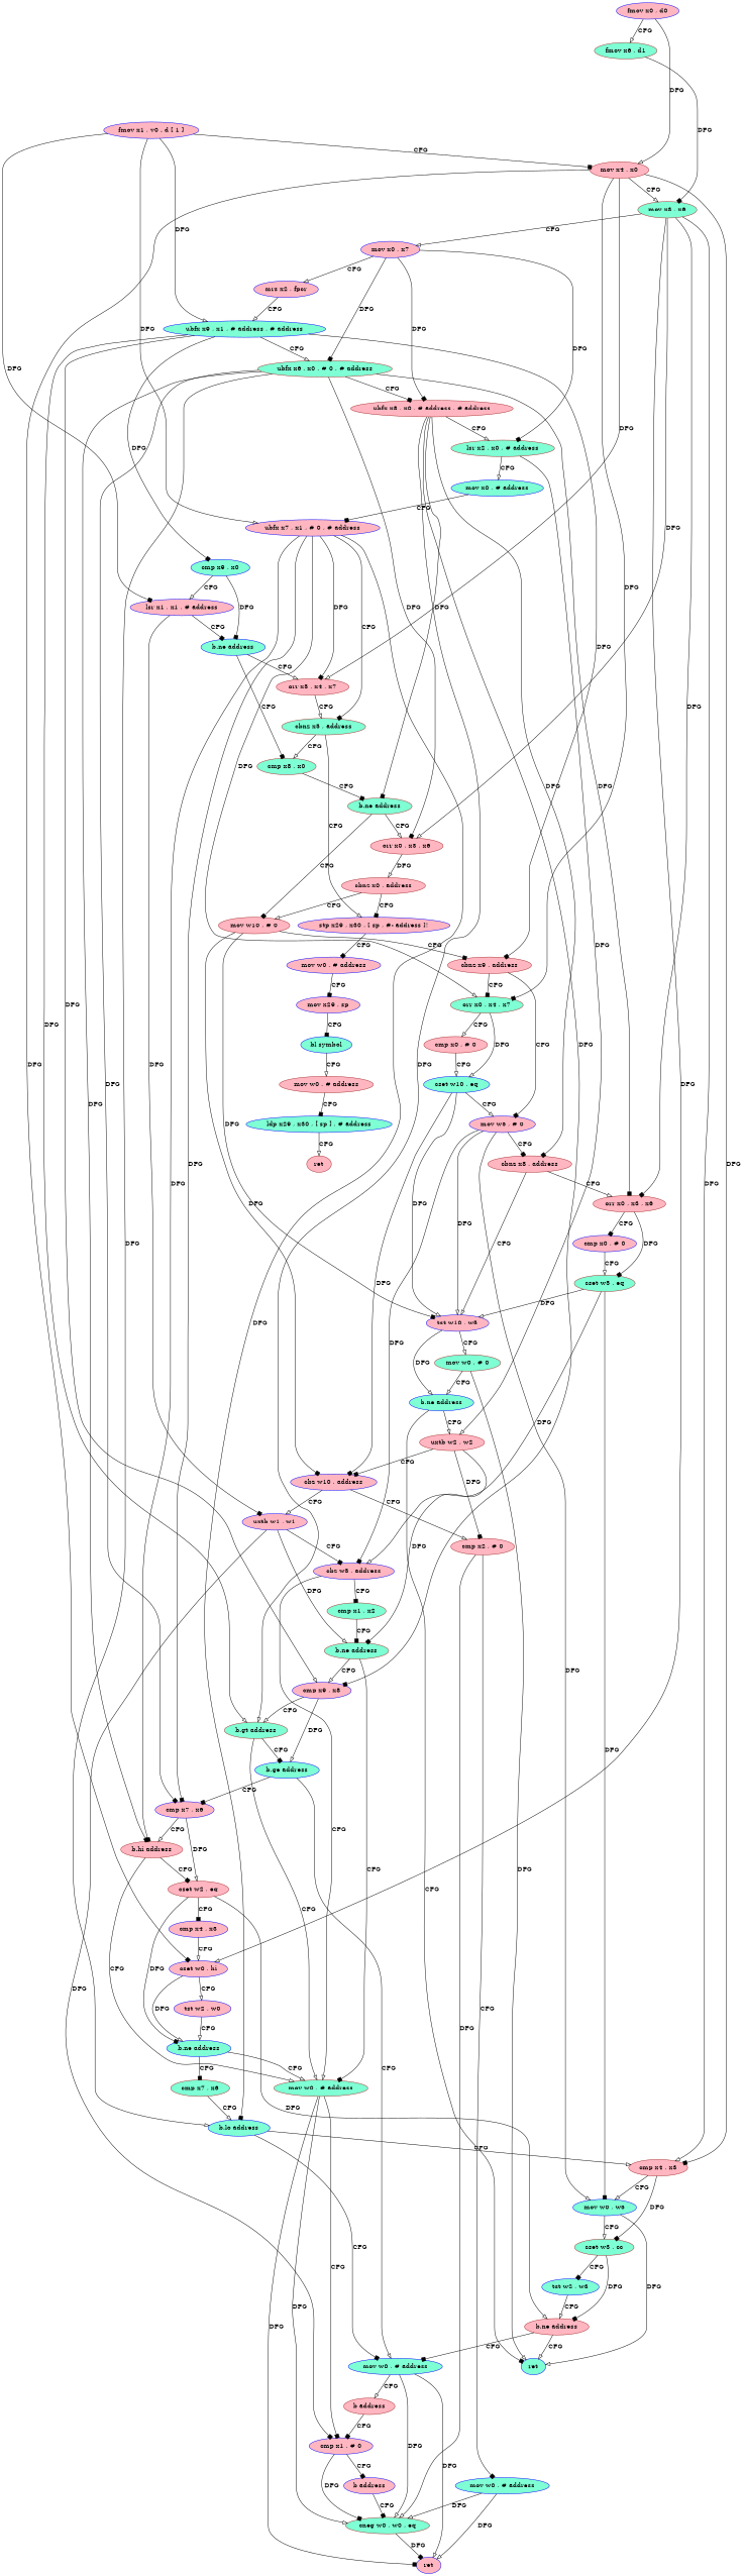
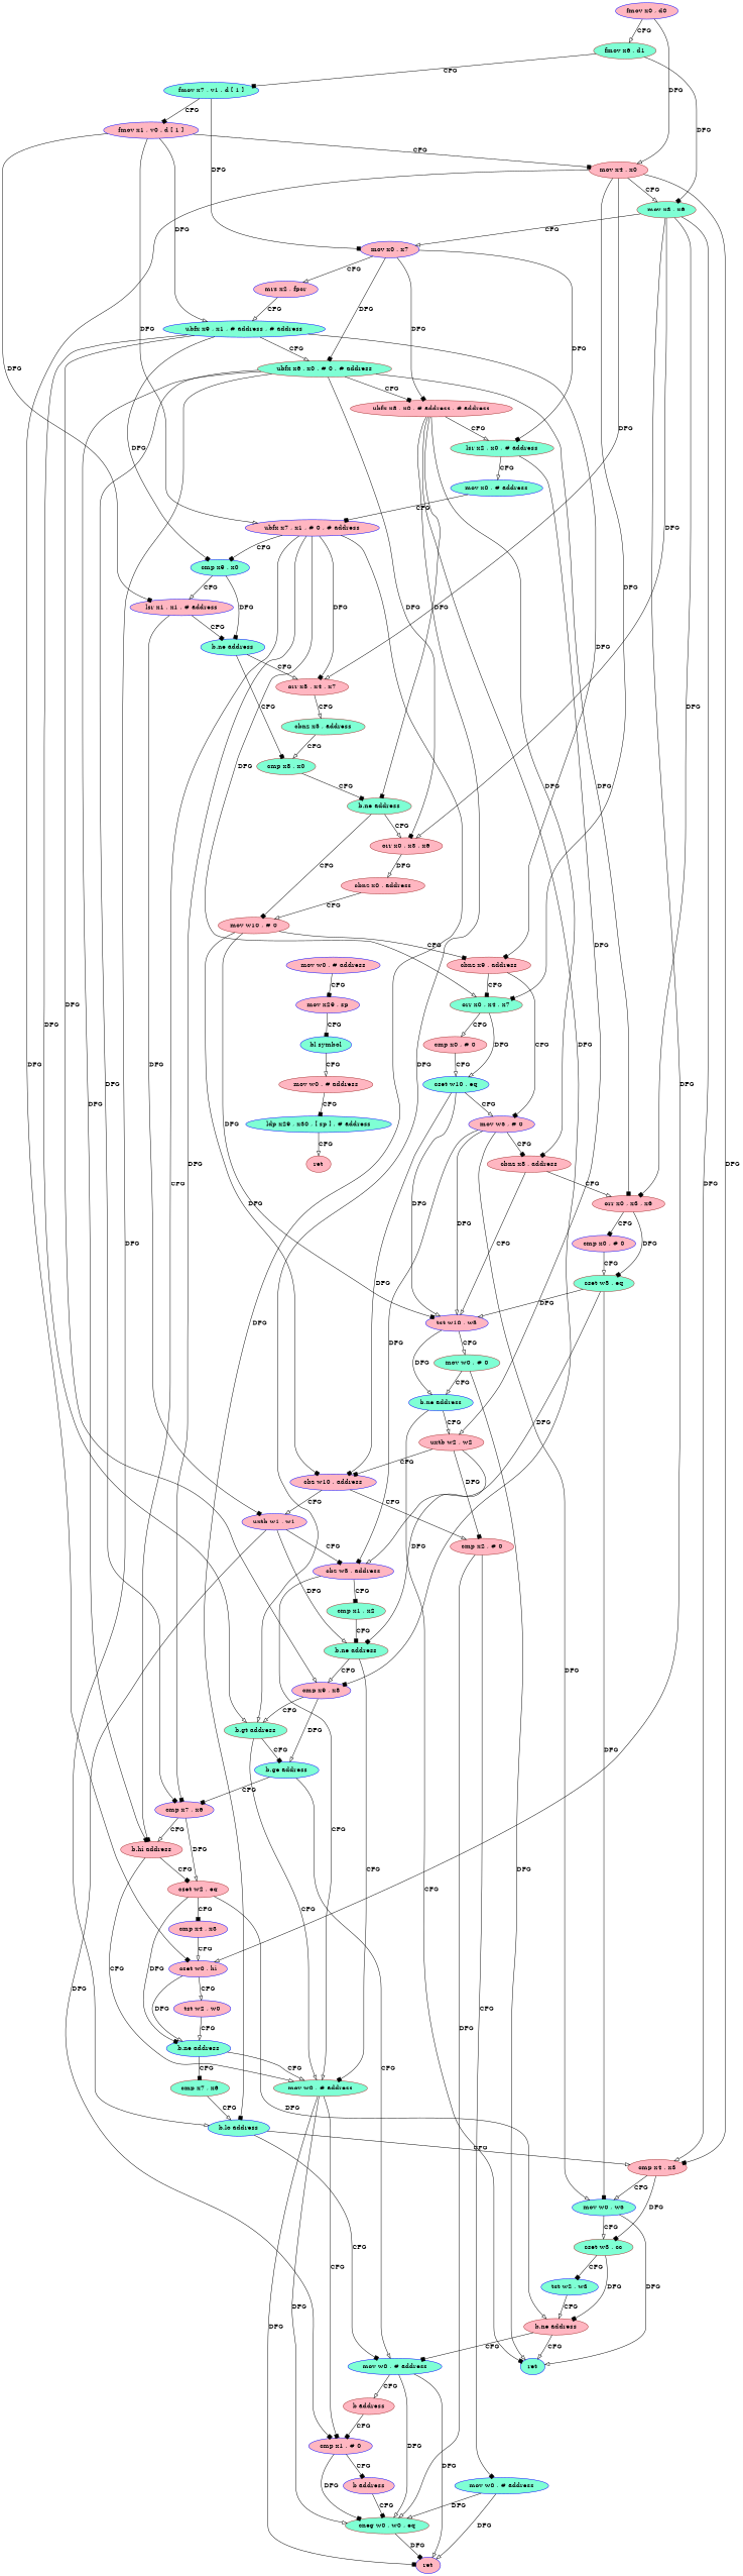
  digraph {
    node [color=blue fillcolor=lightpink style=filled]
    edge [arrowhead=onormal]
    n1 [label="fmov x0 , d0"]
    n2 [color=brown fillcolor=aquamarine label="fmov x6 , d1"]
    n3 [color=brown label="mov x4 , x0"]
+   n4 [fillcolor=aquamarine label="fmov x7 , v1 . d [ 1 ]"]
    n5 [color=brown fillcolor=aquamarine label="mov x3 , x6"]
    n6 [color=brown label="orr x5 , x4 , x7"]
    n7 [color=brown fillcolor=aquamarine label="orr x0 , x4 , x7"]
    n8 [label="cset w0 , hi"]
    n9 [color=brown label="cmp x4 , x3"]
    n10 [label="fmov x1 , v0 . d [ 1 ]"]
    n11 [label="mov x0 , x7"]
    n12 [color=brown label="orr x0 , x3 , x6"]
    n13 [color=brown label="orr x0 , x3 , x6"]
    n14 [fillcolor=aquamarine label="ubfx x9 , x1 , # address , # address"]
    n15 [label="ubfx x7 , x1 , # 0 , # address"]
    n16 [label="lsr x1 , x1 , # address"]
    n17 [label="mrs x2 , fpcr"]
    n18 [color=brown fillcolor=aquamarine label="ubfx x6 , x0 , # 0 , # address"]
    n19 [color=brown label="ubfx x8 , x0 , # address , # address"]
    n20 [color=brown fillcolor=aquamarine label="lsr x2 , x0 , # address"]
    n21 [fillcolor=aquamarine label="cmp x9 , x0"]
    n22 [color=brown label="cbnz x9 , address"]
    n23 [label="cmp x9 , x8"]
    n24 [color=brown fillcolor=aquamarine label="b.gt address"]
    n25 [label="cmp x7 , x6"]
    n26 [color=brown label="b.hi address"]
    n27 [fillcolor=aquamarine label="b.lo address"]
    n28 [fillcolor=aquamarine label="b.ne address"]
    n29 [label="uxtb w1 , w1"]
    n30 [color=brown fillcolor=aquamarine label="cbnz x5 , address"]
    n31 [color=brown label="cmp x0 , # 0"]
    n32 [fillcolor=aquamarine label="cset w10 , eq"]
    n33 [fillcolor=aquamarine label="b.ne address"]
    n34 [label="tst w2 , w0"]
    n35 [fillcolor=aquamarine label="mov w0 , w5"]
    n36 [color=brown fillcolor=aquamarine label="cset w3 , cc"]
    n37 [color=brown label="cbnz x0 , address"]
    n38 [label="cmp x0 , # 0"]
    n39 [color=brown fillcolor=aquamarine label="cset w5 , eq"]
    n40 [color=brown fillcolor=aquamarine label="b.ne address"]
    n41 [color=brown label="cbnz x8 , address"]
    n42 [fillcolor=aquamarine label="mov x0 , # address"]
    n43 [color=brown label="uxtb w2 , w2"]
    n44 [label="mov w5 , # 0"]
    n45 [fillcolor=aquamarine label="b.ge address"]
    n46 [color=brown fillcolor=aquamarine label="mov w0 , # address"]
    n47 [color=brown label="cset w2 , eq"]
    n48 [fillcolor=aquamarine label="mov w0 , # address"]
    n49 [color=brown label="mov w10 , # 0"]
    n50 [label="tst w10 , w5"]
    n51 [label="cbz w10 , address"]
    n52 [color=brown label="cmp x2 , # 0"]
    n53 [color=brown fillcolor=aquamarine label="b.ne address"]
    n54 [color=brown fillcolor=aquamarine label="cmp x8 , x0"]
    n55 [label="cbz w5 , address"]
    n56 [label="cmp x1 , # 0"]
-   n57 [label="stp x29 , x30 , [ sp , #- address ]!"]
    n58 [color=brown fillcolor=aquamarine label="mov w0 , # 0"]
    n59 [fillcolor=aquamarine label="b.ne address"]
    n60 [label="mov w0 , # address"]
    n61 [label="mov x29 , sp"]
    n62 [color=brown fillcolor=aquamarine label="cmp x1 , x2"]
    n63 [fillcolor=aquamarine label=ret]
    n64 [fillcolor=aquamarine label="bl symbol"]
    n65 [color=brown label="mov w0 , # address"]
    n66 [fillcolor=aquamarine label="ldp x29 , x30 , [ sp ] , # address"]
    n67 [color=brown label=ret]
    n68 [fillcolor=aquamarine label="mov w0 , # address"]
    n69 [color=brown fillcolor=aquamarine label="cneg w0 , w0 , eq"]
    n70 [label="b address"]
    n71 [label=ret]
    n72 [color=brown label="b address"]
    n73 [label="cmp x4 , x3"]
    n74 [color=brown label="b.ne address"]
    n75 [color=brown fillcolor=aquamarine label="cmp x7 , x6"]
    n76 [fillcolor=aquamarine label="tst w2 , w3"]
    n1 -> n2 [label=CFG]
    n1 -> n3 [label=DFG]
+   n2 -> n4 [arrowhead=box label=CFG]
    n2 -> n5 [arrowhead=box label=DFG]
    n3 -> n5 [label=CFG]
    n3 -> n6 [label=DFG]
    n3 -> n7 [arrowhead=box label=DFG]
    n3 -> n8 [arrowhead=box label=DFG]
    n3 -> n9 [arrowhead=box label=DFG]
+   n4 -> n10 [arrowhead=box label=CFG]
+   n4 -> n11 [arrowhead=box label=DFG]
    n5 -> n8 [label=DFG]
    n5 -> n9 [label=DFG]
    n5 -> n11 [label=CFG]
    n5 -> n12 [label=DFG]
    n5 -> n13 [arrowhead=box label=DFG]
    n6 -> n30 [label=CFG]
    n7 -> n31 [label=CFG]
    n7 -> n32 [label=DFG]
    n8 -> n33 [label=DFG]
    n8 -> n34 [label=CFG]
    n9 -> n35 [label=CFG]
    n9 -> n36 [arrowhead=box label=DFG]
    n10 -> n3 [arrowhead=box label=CFG]
    n10 -> n14 [label=DFG]
    n10 -> n15 [label=DFG]
    n10 -> n16 [arrowhead=box label=DFG]
    n11 -> n17 [label=CFG]
    n11 -> n18 [arrowhead=box label=DFG]
    n11 -> n19 [arrowhead=box label=DFG]
    n11 -> n20 [arrowhead=box label=DFG]
    n12 -> n37 [label=DFG]
    n13 -> n38 [arrowhead=box label=CFG]
    n13 -> n39 [arrowhead=box label=DFG]
    n14 -> n18 [label=CFG]
    n14 -> n21 [arrowhead=box label=DFG]
    n14 -> n22 [arrowhead=box label=DFG]
    n14 -> n23 [label=DFG]
    n14 -> n24 [label=DFG]
    n15 -> n6 [arrowhead=box label=DFG]
    n15 -> n7 [label=DFG]
-   n15 -> n30 [arrowhead=box label=CFG]
+   n15 -> n21 [arrowhead=box label=CFG]
    n15 -> n25 [arrowhead=box label=DFG]
-   n15 -> n26 [arrowhead=box label=DFG]
+   n15 -> n26 [arrowhead=box label=CFG]
    n15 -> n27 [arrowhead=box label=DFG]
    n16 -> n28 [arrowhead=box label=CFG]
    n16 -> n29 [arrowhead=box label=DFG]
    n17 -> n14 [label=CFG]
    n18 -> n12 [arrowhead=box label=DFG]
    n18 -> n13 [arrowhead=box label=DFG]
    n18 -> n19 [arrowhead=box label=CFG]
    n18 -> n25 [arrowhead=box label=DFG]
    n18 -> n26 [arrowhead=box label=DFG]
    n18 -> n27 [label=DFG]
    n19 -> n20 [label=CFG]
    n19 -> n23 [arrowhead=box label=DFG]
    n19 -> n24 [label=DFG]
    n19 -> n40 [arrowhead=box label=DFG]
    n19 -> n41 [arrowhead=box label=DFG]
    n20 -> n42 [label=CFG]
    n20 -> n43 [label=DFG]
    n21 -> n16 [label=CFG]
    n21 -> n28 [arrowhead=box label=DFG]
    n22 -> n7 [arrowhead=box label=CFG]
    n22 -> n44 [arrowhead=box label=CFG]
    n23 -> n24 [label=CFG]
    n23 -> n45 [label=DFG]
    n24 -> n45 [arrowhead=box label=CFG]
    n24 -> n46 [label=CFG]
    n25 -> n26 [label=CFG]
    n25 -> n47 [label=DFG]
    n26 -> n46 [label=CFG]
    n26 -> n47 [arrowhead=box label=CFG]
    n27 -> n9 [label=CFG]
    n27 -> n48 [arrowhead=box label=CFG]
    n28 -> n6 [label=CFG]
    n28 -> n54 [arrowhead=box label=CFG]
    n29 -> n53 [label=DFG]
    n29 -> n55 [arrowhead=box label=CFG]
    n29 -> n56 [arrowhead=box label=DFG]
    n30 -> n54 [label=CFG]
-   n30 -> n57 [label=CFG]
    n31 -> n32 [label=CFG]
    n32 -> n44 [label=CFG]
    n32 -> n50 [label=DFG]
    n32 -> n51 [arrowhead=box label=DFG]
    n33 -> n46 [label=CFG]
    n33 -> n75 [arrowhead=box label=CFG]
    n34 -> n33 [label=CFG]
    n35 -> n36 [label=CFG]
    n35 -> n63 [label=DFG]
    n36 -> n74 [arrowhead=box label=DFG]
    n36 -> n76 [arrowhead=box label=CFG]
    n37 -> n49 [label=CFG]
-   n37 -> n57 [arrowhead=box label=CFG]
    n38 -> n39 [label=CFG]
    n39 -> n35 [arrowhead=box label=DFG]
    n39 -> n50 [label=DFG]
    n39 -> n55 [label=DFG]
    n40 -> n12 [label=CFG]
    n40 -> n49 [arrowhead=box label=CFG]
    n41 -> n13 [label=CFG]
    n41 -> n50 [label=CFG]
    n42 -> n15 [arrowhead=box label=CFG]
    n43 -> n51 [arrowhead=box label=CFG]
    n43 -> n52 [arrowhead=box label=DFG]
    n43 -> n53 [arrowhead=box label=DFG]
    n44 -> n35 [label=DFG]
    n44 -> n41 [arrowhead=box label=CFG]
    n44 -> n50 [label=DFG]
    n44 -> n55 [arrowhead=box label=DFG]
    n45 -> n25 [arrowhead=box label=CFG]
    n45 -> n48 [label=CFG]
    n46 -> n56 [arrowhead=box label=CFG]
    n46 -> n69 [label=DFG]
    n46 -> n71 [arrowhead=box label=DFG]
    n47 -> n33 [arrowhead=box label=DFG]
    n47 -> n73 [arrowhead=box label=CFG]
    n47 -> n74 [label=DFG]
    n48 -> n69 [label=DFG]
    n48 -> n71 [label=DFG]
    n48 -> n72 [label=CFG]
    n49 -> n22 [arrowhead=box label=CFG]
    n49 -> n50 [arrowhead=box label=DFG]
    n49 -> n51 [arrowhead=box label=DFG]
    n50 -> n58 [label=CFG]
    n50 -> n59 [label=DFG]
    n51 -> n29 [label=CFG]
    n51 -> n52 [label=CFG]
    n52 -> n68 [arrowhead=box label=CFG]
    n52 -> n69 [label=DFG]
    n53 -> n23 [label=CFG]
    n53 -> n46 [arrowhead=box label=CFG]
    n54 -> n40 [arrowhead=box label=CFG]
    n55 -> n46 [label=CFG]
    n55 -> n62 [arrowhead=box label=CFG]
    n56 -> n69 [arrowhead=box label=DFG]
    n56 -> n70 [arrowhead=box label=CFG]
-   n57 -> n60 [arrowhead=box label=CFG]
    n58 -> n59 [label=CFG]
    n58 -> n63 [label=DFG]
    n59 -> n43 [label=CFG]
    n59 -> n63 [arrowhead=box label=CFG]
    n60 -> n61 [arrowhead=box label=CFG]
    n61 -> n64 [arrowhead=box label=CFG]
    n62 -> n53 [arrowhead=box label=CFG]
    n64 -> n65 [label=CFG]
    n65 -> n66 [arrowhead=box label=CFG]
    n66 -> n67 [label=CFG]
    n68 -> n69 [label=DFG]
    n68 -> n71 [label=DFG]
    n69 -> n71 [arrowhead=box label=DFG]
    n70 -> n69 [arrowhead=box label=CFG]
    n72 -> n56 [arrowhead=box label=CFG]
    n73 -> n8 [label=CFG]
    n74 -> n48 [arrowhead=box label=CFG]
    n74 -> n63 [label=CFG]
    n75 -> n27 [label=CFG]
    n76 -> n74 [label=CFG]
  }
